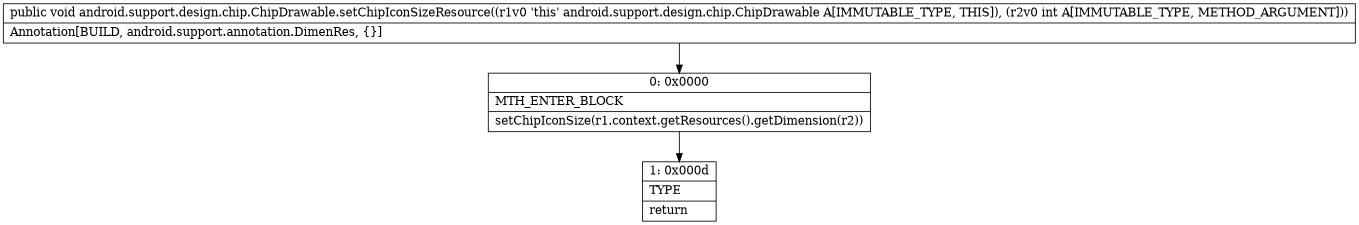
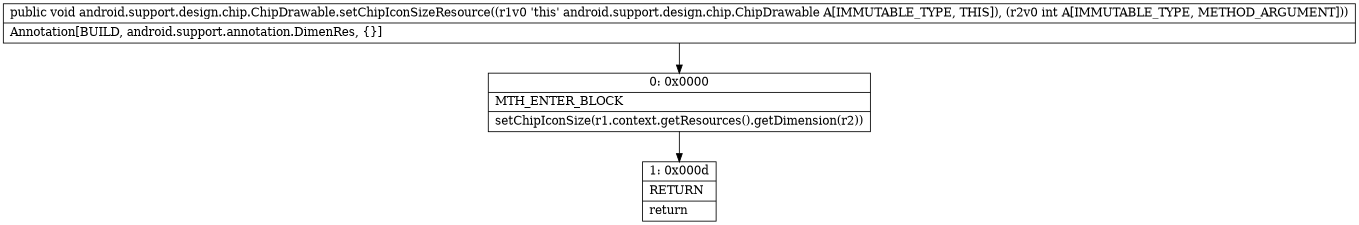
  digraph {
    node [shape=record]
    n1 [label="{0\:\ 0x0000|MTH_ENTER_BLOCK\l|setChipIconSize(r1.context.getResources().getDimension(r2))\l}"]
-   n2 [label="{1\:\ 0x000d|TYPE\l|return\l}"]
+   n2 [label="{1\:\ 0x000d|RETURN\l|return\l}"]
    n3 [label="{public void android.support.design.chip.ChipDrawable.setChipIconSizeResource((r1v0 'this' android.support.design.chip.ChipDrawable A[IMMUTABLE_TYPE, THIS]), (r2v0 int A[IMMUTABLE_TYPE, METHOD_ARGUMENT]))  | Annotation[BUILD, android.support.annotation.DimenRes, \{\}]\l}"]
    n1 -> n2
    n3 -> n1
  }
